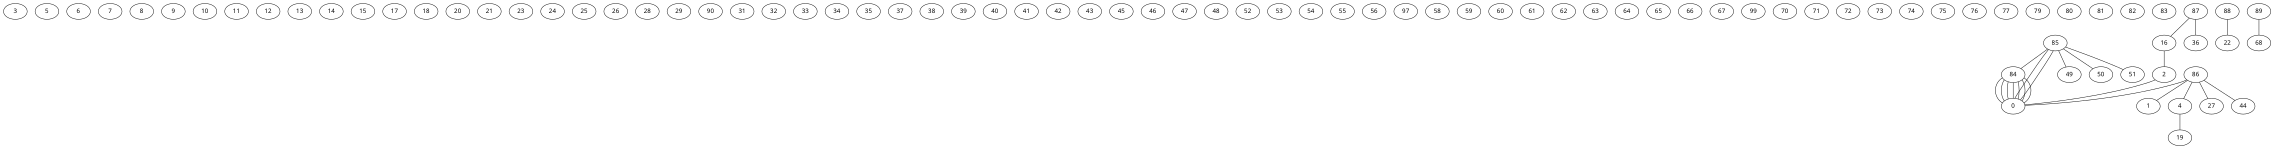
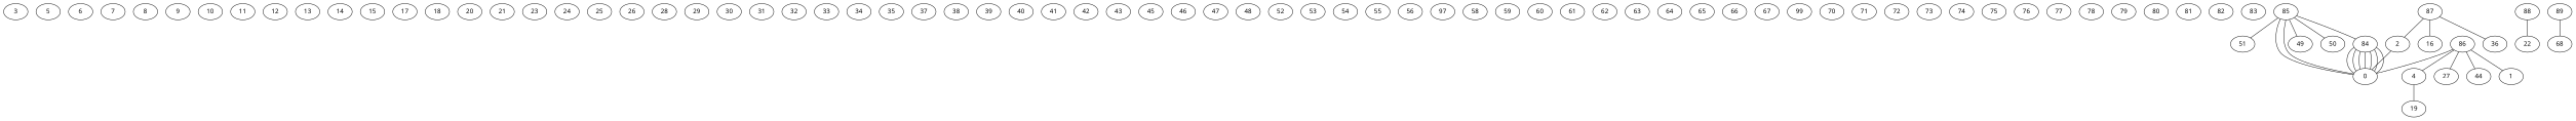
  graph {
    fontname="Noto Sans"
    node [fontname="Noto Sans"]
    edge [fontname="Noto Sans"]
    3
    5
    6
    7
    8
    9
    10
    11
    12
    13
    14
    15
    17
    18
    20
    21
    23
    24
    25
    26
    28
    29
-   30 [label=90]
+   30
    31
    32
    33
    34
    35
    37
    38
    39
    40
    41
    42
    43
    45
    46
    47
    48
    52
    53
    54
    55
    56
    n45 [label=97]
    58
    59
    60
    61
    62
    63
    64
    65
    66
    67
    n56 [label=99]
    70
    71
    72
    73
    74
    75
    76
    77
+   78
    79
    80
    81
    82
    83
    84
    0
    85
    49
    50
    51
    86
    1
    4
    27
    44
    19
    87
    16
    2
    36
    88
    22
    89
    68
    84 -- 0
    84 -- 0
    84 -- 0
    84 -- 0
    84 -- 0
    84 -- 0
    84 -- 0
    85 -- 84
    85 -- 0
    85 -- 0
    85 -- 49
    85 -- 50
    85 -- 51
    86 -- 0
    86 -- 1
    86 -- 4
    86 -- 27
    86 -- 44
    4 -- 19
    87 -- 16
-   16 -- 2
+   87 -- 2
    87 -- 36
    2 -- 0
    88 -- 22
    89 -- 68
  }
